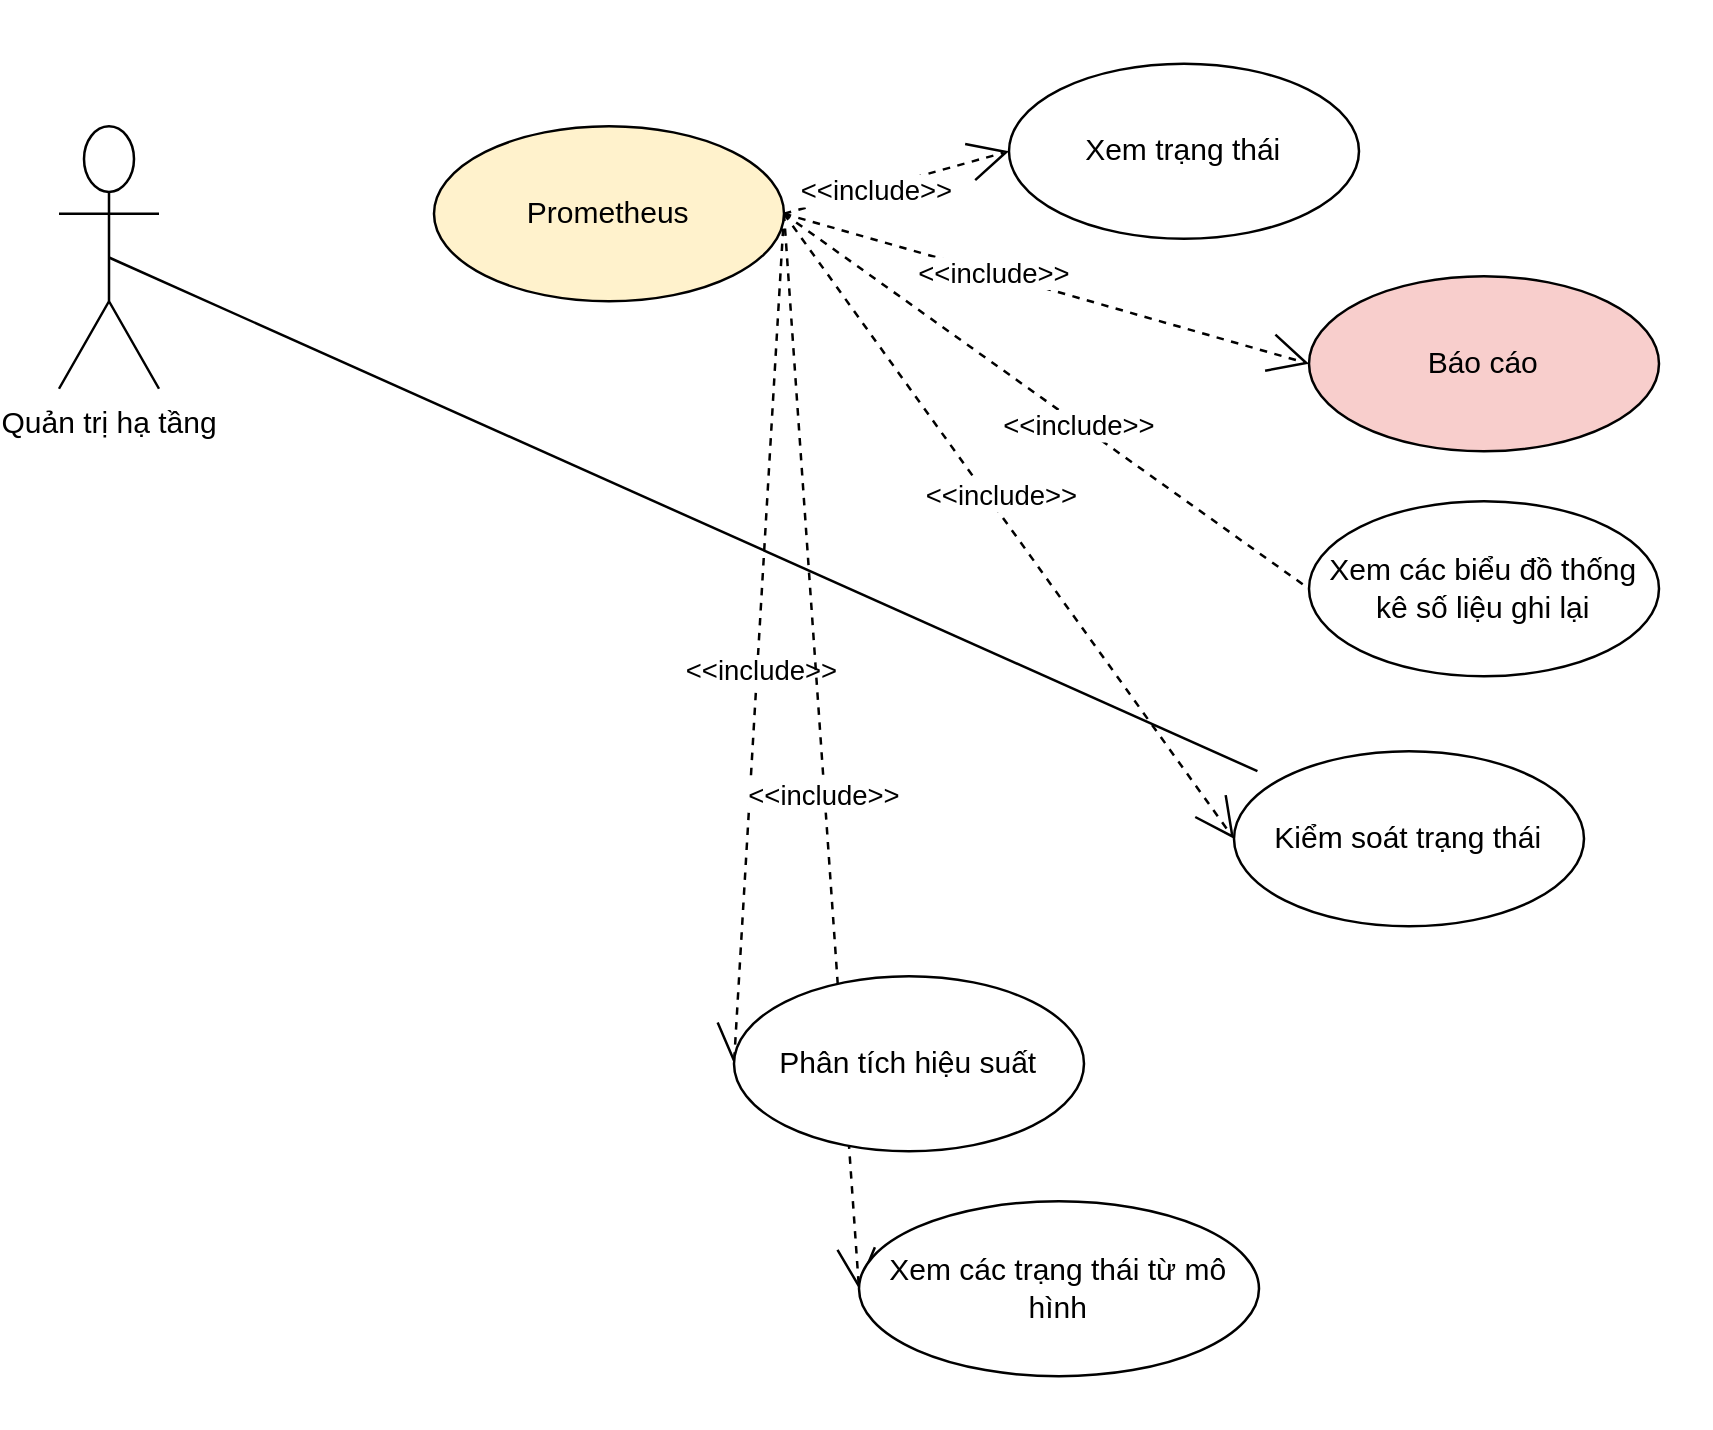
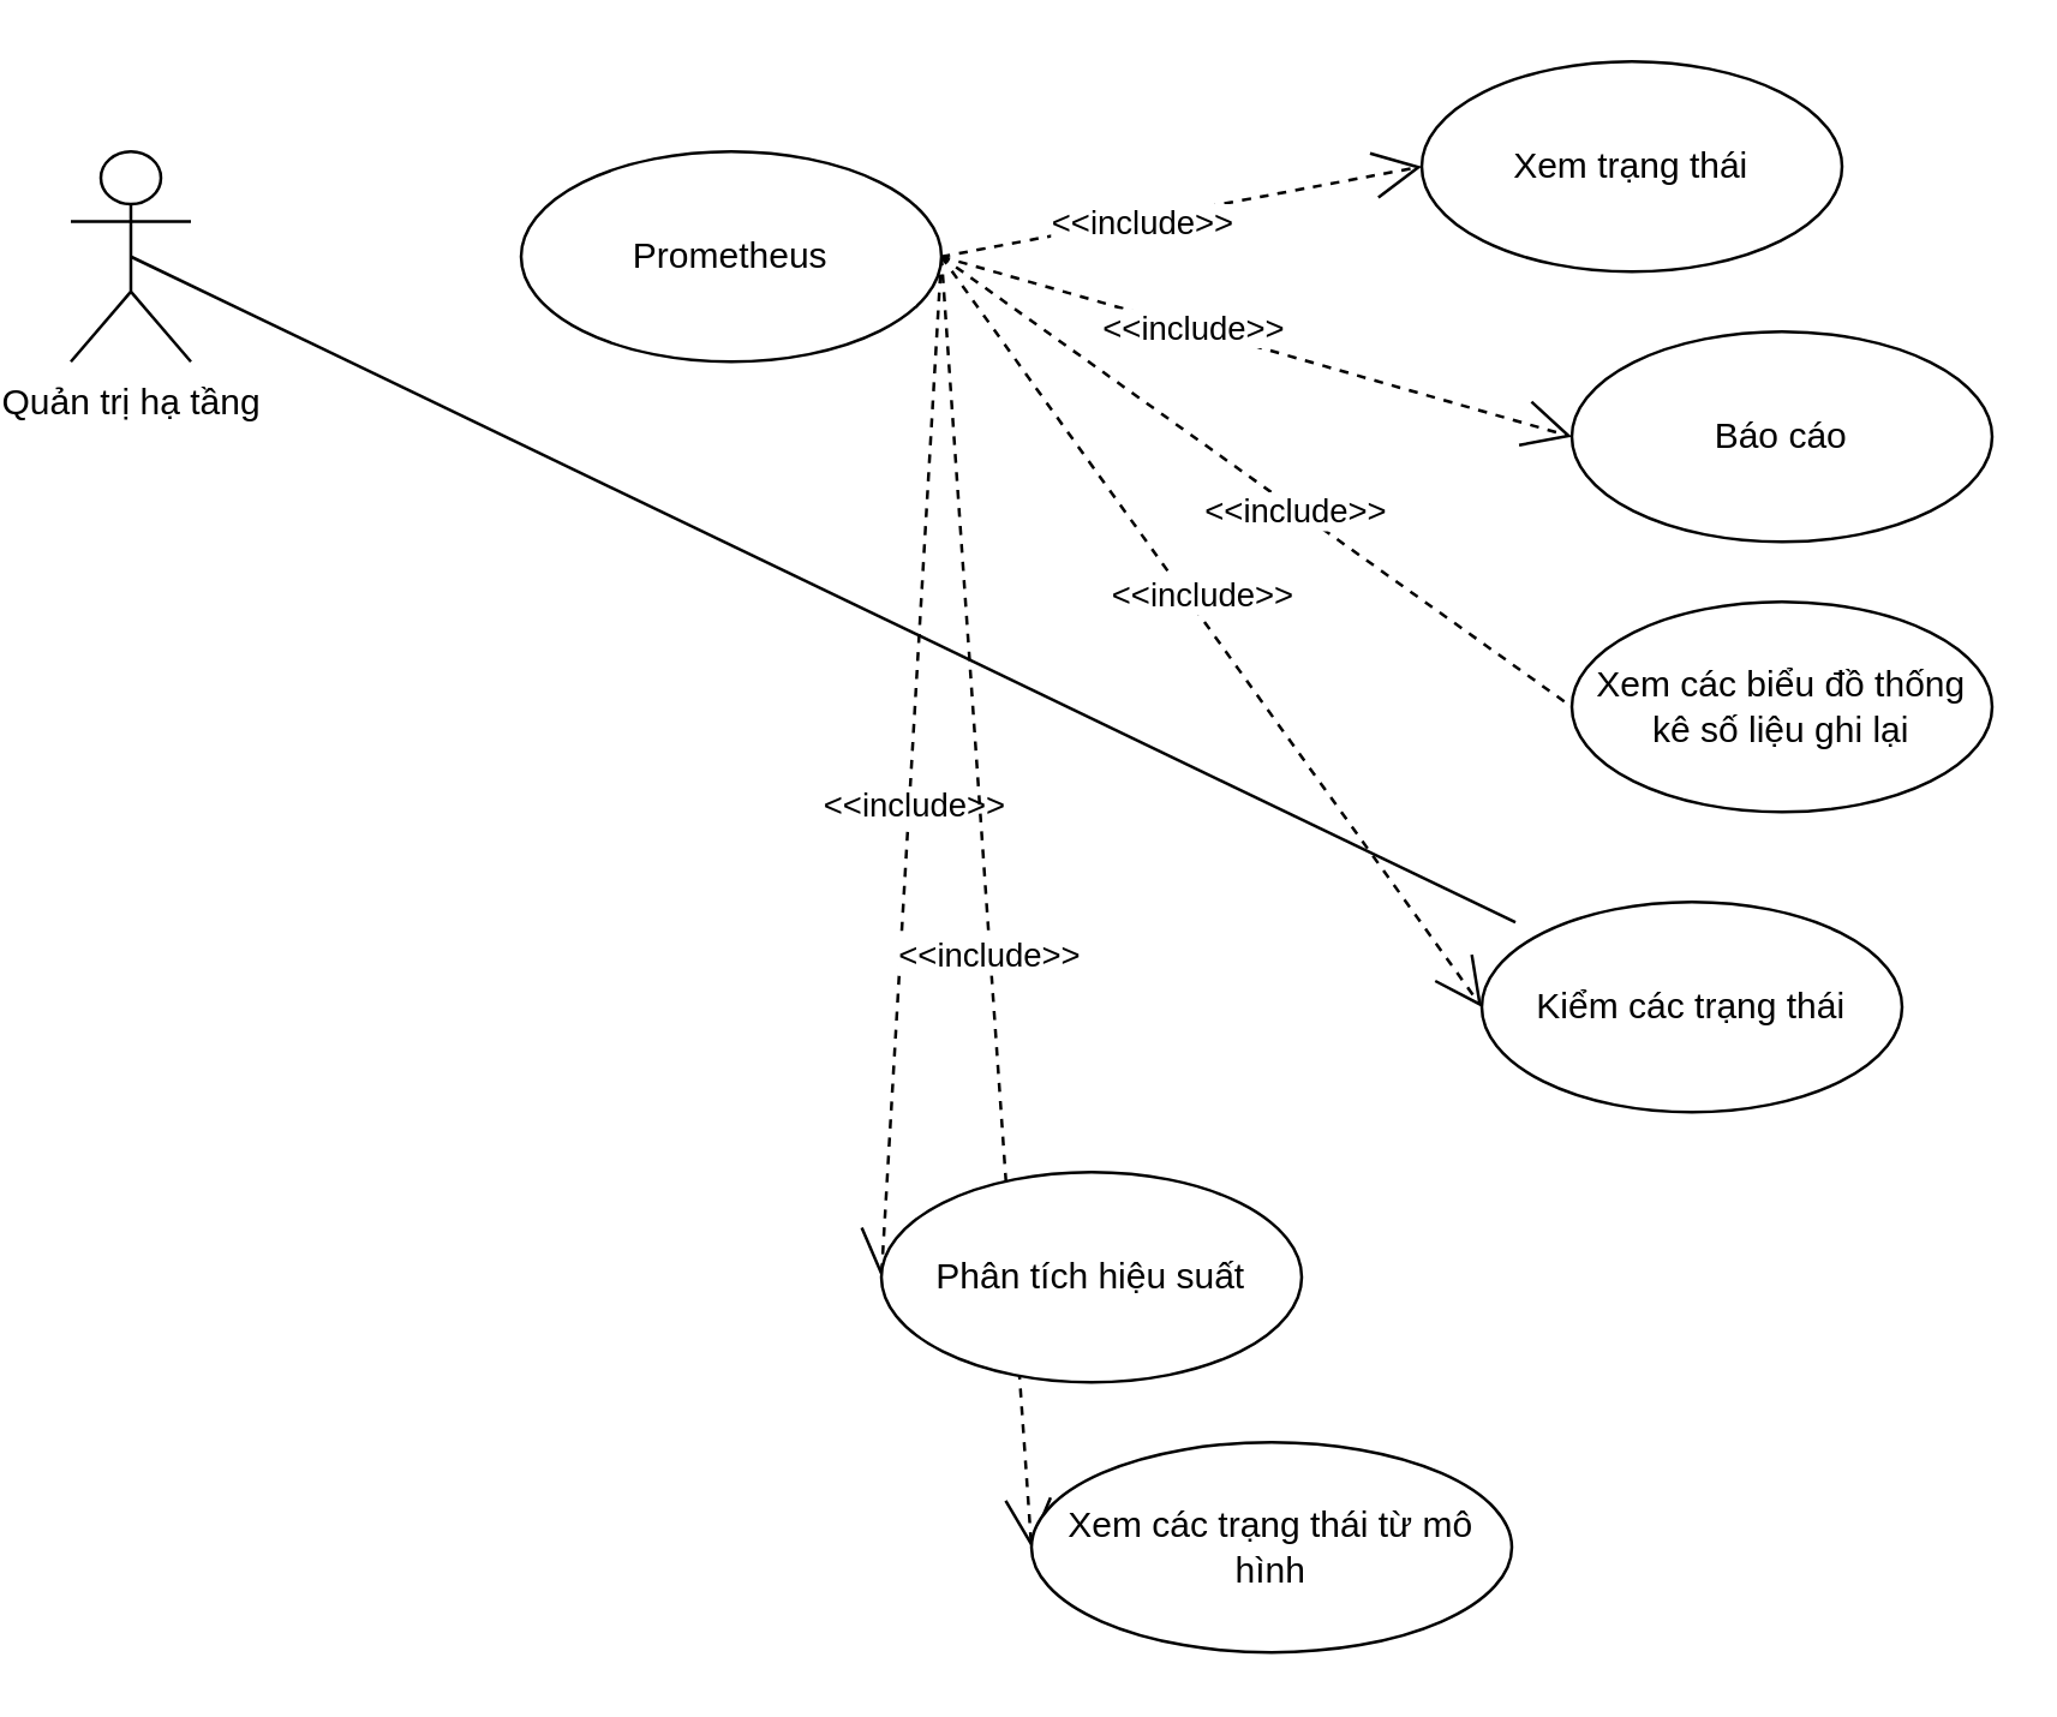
  <mxCell id="0" />
  <mxCell id="1" parent="0" />
  <mxCell id="2" style="edgeStyle=none;curved=1;rounded=0;orthogonalLoop=1;jettySize=auto;html=1;exitX=0.5;exitY=0.5;exitDx=0;exitDy=0;exitPerimeter=0;endArrow=none;startSize=14;endSize=14;sourcePerimeterSpacing=8;targetPerimeterSpacing=8;endFill=0;" parent="1" source="3" target="20" edge="1"><mxGeometry relative="1" as="geometry" /></mxCell>
- <mxCell id="3" value="Quản trị hạ tầng" style="shape=umlActor;verticalLabelPosition=bottom;verticalAlign=top;html=1;" parent="1" vertex="1"><mxGeometry x="20" y="50" width="40" height="105" as="geometry" /></mxCell>
+ <mxCell id="3" value="Quản trị hạ tầng" style="shape=umlActor;verticalLabelPosition=bottom;verticalAlign=top;html=1;" parent="1" vertex="1"><mxGeometry x="20" y="50" width="40" height="70" as="geometry" /></mxCell>
  <mxCell id="4" style="edgeStyle=none;curved=1;rounded=0;orthogonalLoop=1;jettySize=auto;html=1;exitX=1;exitY=0.5;exitDx=0;exitDy=0;entryX=0;entryY=0.5;entryDx=0;entryDy=0;endArrow=open;endFill=0;startSize=14;endSize=14;sourcePerimeterSpacing=8;targetPerimeterSpacing=8;dashed=1;" parent="1" source="16" target="17" edge="1"><mxGeometry relative="1" as="geometry" /></mxCell>
  <mxCell id="5" value="&amp;lt;&amp;lt;include&amp;gt;&amp;gt;" style="edgeLabel;html=1;align=center;verticalAlign=middle;resizable=0;points=[];" parent="4" vertex="1" connectable="0"><mxGeometry x="-0.177" y="-1" relative="1" as="geometry"><mxPoint as="offset" /></mxGeometry></mxCell>
  <mxCell id="6" style="edgeStyle=none;curved=1;rounded=0;orthogonalLoop=1;jettySize=auto;html=1;exitX=1;exitY=0.5;exitDx=0;exitDy=0;entryX=0;entryY=0.5;entryDx=0;entryDy=0;dashed=1;endArrow=open;endFill=0;startSize=14;endSize=14;sourcePerimeterSpacing=8;targetPerimeterSpacing=8;" parent="1" source="16" target="18" edge="1"><mxGeometry relative="1" as="geometry" /></mxCell>
  <mxCell id="7" value="&amp;lt;&amp;lt;include&amp;gt;&amp;gt;" style="edgeLabel;html=1;align=center;verticalAlign=middle;resizable=0;points=[];" parent="6" vertex="1" connectable="0"><mxGeometry x="-0.203" relative="1" as="geometry"><mxPoint as="offset" /></mxGeometry></mxCell>
  <mxCell id="8" style="edgeStyle=none;curved=1;rounded=0;orthogonalLoop=1;jettySize=auto;html=1;exitX=1;exitY=0.5;exitDx=0;exitDy=0;entryX=0;entryY=0.5;entryDx=0;entryDy=0;dashed=1;endArrow=none;endFill=0;startSize=14;endSize=14;sourcePerimeterSpacing=8;targetPerimeterSpacing=8;" parent="1" source="16" target="19" edge="1"><mxGeometry relative="1" as="geometry" /></mxCell>
  <mxCell id="9" value="&amp;lt;&amp;lt;include&amp;gt;&amp;gt;" style="edgeLabel;html=1;align=center;verticalAlign=middle;resizable=0;points=[];" parent="8" vertex="1" connectable="0"><mxGeometry x="0.122" relative="1" as="geometry"><mxPoint as="offset" /></mxGeometry></mxCell>
  <mxCell id="10" style="edgeStyle=none;curved=1;rounded=0;orthogonalLoop=1;jettySize=auto;html=1;exitX=1;exitY=0.5;exitDx=0;exitDy=0;entryX=0;entryY=0.5;entryDx=0;entryDy=0;dashed=1;endArrow=open;endFill=0;startSize=14;endSize=14;sourcePerimeterSpacing=8;targetPerimeterSpacing=8;" parent="1" source="16" target="20" edge="1"><mxGeometry relative="1" as="geometry" /></mxCell>
  <mxCell id="11" value="&amp;lt;&amp;lt;include&amp;gt;&amp;gt;" style="edgeLabel;html=1;align=center;verticalAlign=middle;resizable=0;points=[];" parent="10" vertex="1" connectable="0"><mxGeometry x="-0.079" y="4" relative="1" as="geometry"><mxPoint as="offset" /></mxGeometry></mxCell>
  <mxCell id="12" style="edgeStyle=none;curved=1;rounded=0;orthogonalLoop=1;jettySize=auto;html=1;exitX=1;exitY=0.5;exitDx=0;exitDy=0;entryX=0;entryY=0.5;entryDx=0;entryDy=0;dashed=1;endArrow=open;endFill=0;startSize=14;endSize=14;sourcePerimeterSpacing=8;targetPerimeterSpacing=8;" parent="1" source="16" target="21" edge="1"><mxGeometry relative="1" as="geometry" /></mxCell>
  <mxCell id="13" value="&amp;lt;&amp;lt;include&amp;gt;&amp;gt;" style="edgeLabel;html=1;align=center;verticalAlign=middle;resizable=0;points=[];" parent="12" vertex="1" connectable="0"><mxGeometry x="0.073" y="1" relative="1" as="geometry"><mxPoint as="offset" /></mxGeometry></mxCell>
  <mxCell id="14" style="edgeStyle=none;curved=1;rounded=0;orthogonalLoop=1;jettySize=auto;html=1;exitX=1;exitY=0.5;exitDx=0;exitDy=0;entryX=0;entryY=0.5;entryDx=0;entryDy=0;dashed=1;endArrow=open;endFill=0;startSize=14;endSize=14;sourcePerimeterSpacing=8;targetPerimeterSpacing=8;" parent="1" source="16" target="22" edge="1"><mxGeometry relative="1" as="geometry" /></mxCell>
  <mxCell id="15" value="&amp;lt;&amp;lt;include&amp;gt;&amp;gt;" style="edgeLabel;html=1;align=center;verticalAlign=middle;resizable=0;points=[];" parent="14" vertex="1" connectable="0"><mxGeometry x="0.082" y="-1" relative="1" as="geometry"><mxPoint as="offset" /></mxGeometry></mxCell>
- <mxCell id="16" value="Prometheus" style="ellipse;whiteSpace=wrap;html=1;fillColor=#fff2cc;" parent="1" vertex="1"><mxGeometry x="170" y="50" width="140" height="70" as="geometry" /></mxCell>
- <mxCell id="17" value="Xem trạng thái" style="ellipse;whiteSpace=wrap;html=1;" parent="1" vertex="1"><mxGeometry x="400" y="25" width="140" height="70" as="geometry" /></mxCell>
- <mxCell id="18" value="Báo cáo" style="ellipse;whiteSpace=wrap;html=1;fillColor=#f8cecc;" parent="1" vertex="1"><mxGeometry x="520" y="110" width="140" height="70" as="geometry" /></mxCell>
+ <mxCell id="16" value="Prometheus" style="ellipse;whiteSpace=wrap;html=1;" parent="1" vertex="1"><mxGeometry x="170" y="50" width="140" height="70" as="geometry" /></mxCell>
+ <mxCell id="17" value="Xem trạng thái" style="ellipse;whiteSpace=wrap;html=1;" parent="1" vertex="1"><mxGeometry x="470" y="20" width="140" height="70" as="geometry" /></mxCell>
+ <mxCell id="18" value="Báo cáo" style="ellipse;whiteSpace=wrap;html=1;" parent="1" vertex="1"><mxGeometry x="520" y="110" width="140" height="70" as="geometry" /></mxCell>
  <mxCell id="19" value="Xem các biểu đồ thống kê số liệu ghi lại" style="ellipse;whiteSpace=wrap;html=1;" parent="1" vertex="1"><mxGeometry x="520" y="200" width="140" height="70" as="geometry" /></mxCell>
- <mxCell id="20" value="Kiểm soát trạng thái" style="ellipse;whiteSpace=wrap;html=1;" parent="1" vertex="1"><mxGeometry x="490" y="300" width="140" height="70" as="geometry" /></mxCell>
+ <mxCell id="20" value="Kiểm các trạng thái" style="ellipse;whiteSpace=wrap;html=1;" parent="1" vertex="1"><mxGeometry x="490" y="300" width="140" height="70" as="geometry" /></mxCell>
  <mxCell id="21" value="Phân tích hiệu suất" style="ellipse;whiteSpace=wrap;html=1;" parent="1" vertex="1"><mxGeometry x="290" y="390" width="140" height="70" as="geometry" /></mxCell>
  <mxCell id="22" value="Xem các trạng thái từ mô hình" style="ellipse;whiteSpace=wrap;html=1;" parent="1" vertex="1"><mxGeometry x="340" y="480" width="160" height="70" as="geometry" /></mxCell>
